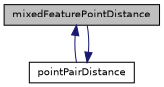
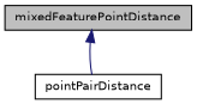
  digraph {
    rankdir=TB
    node [color=black fontname=Helvetica fontsize=10 shape=record]
    edge [color=midnightblue dir=back fontname=Helvetica fontsize=10 labelfontname=Helvetica labelfontsize=10 style=solid]
    n1 [fillcolor=grey75 fontcolor=black height=0.2 label=mixedFeaturePointDistance style=filled width=0.4]
    n2 [height=0.2 label=pointPairDistance width=0.4]
    n1 -> n2
-   n2 -> n1
  }
